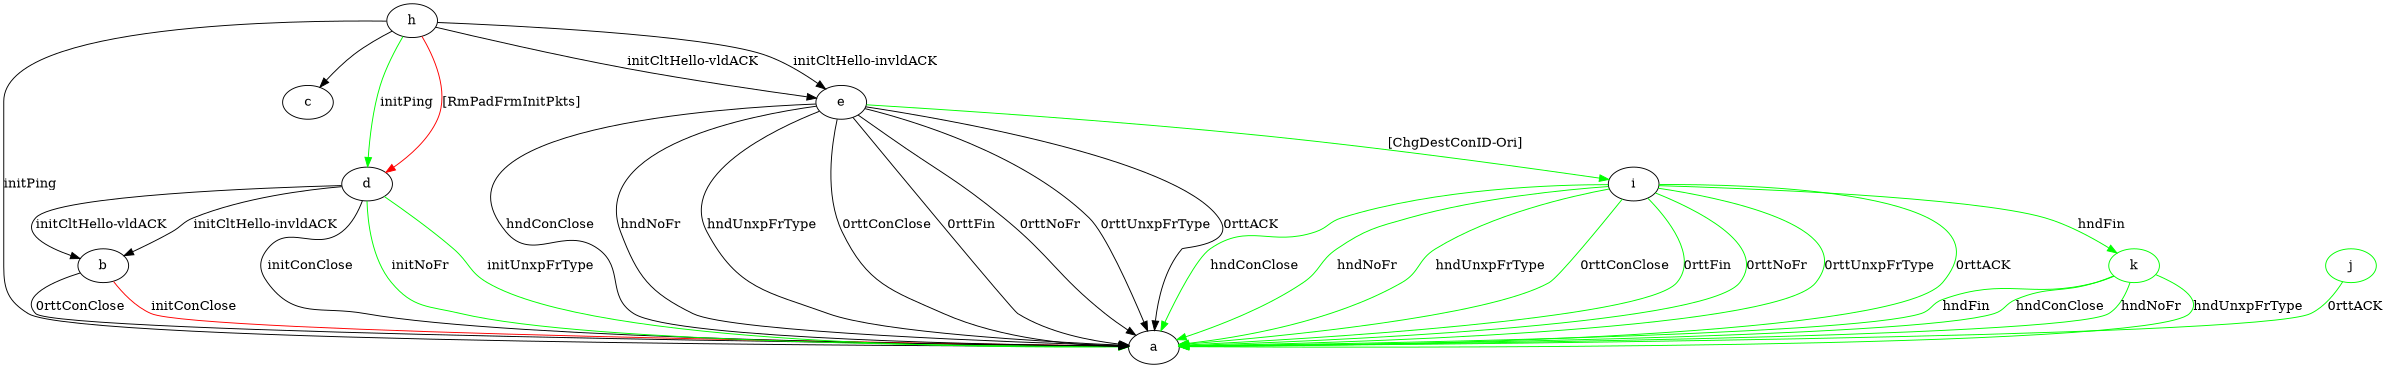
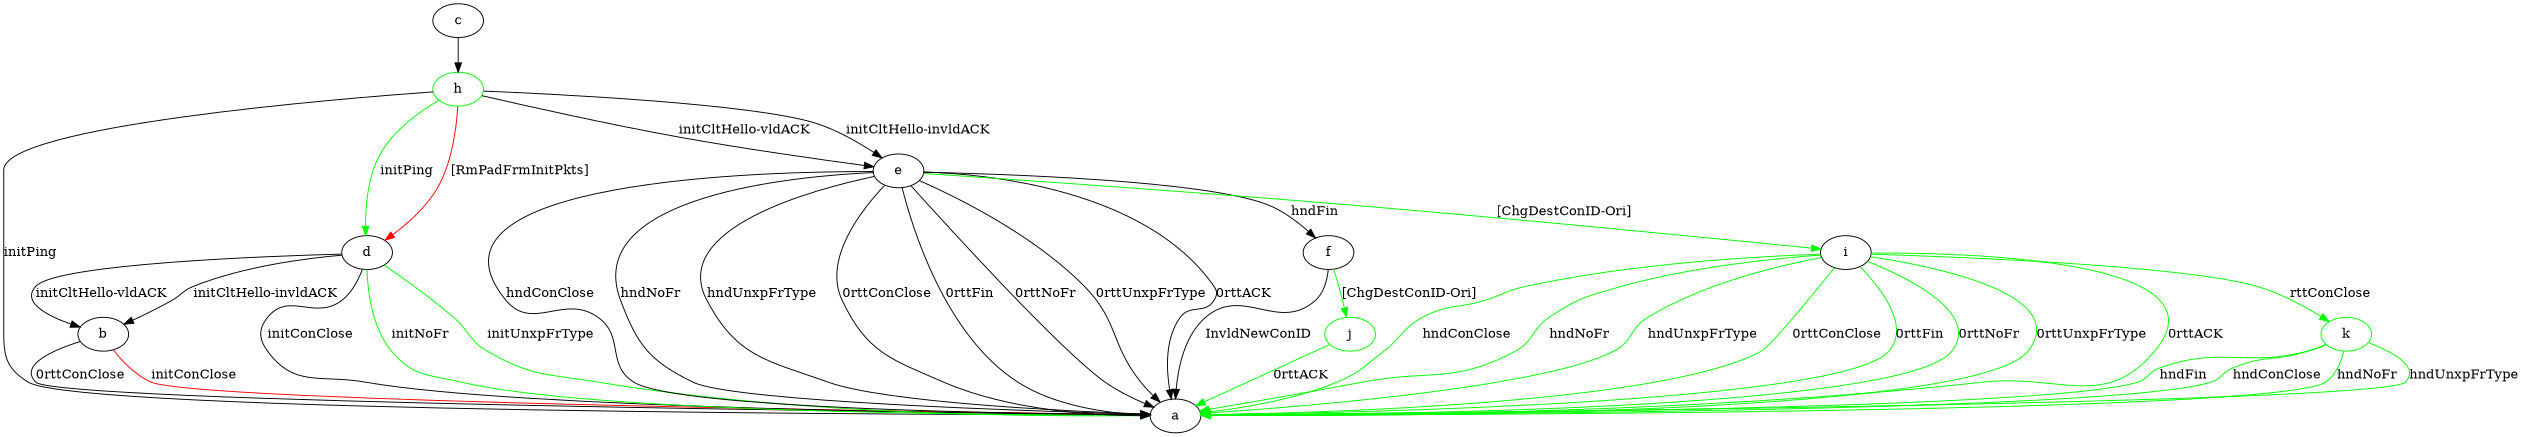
  digraph {
    edge [color=green]
    b
    a
    c
-   h
+   h [color=green]
    d
    e
+   f
    i [color=black]
    j [color=green]
    k [color=green]
    b -> a [label="0rttConClose " color=""]
    b -> a [color=red label="initConClose "]
-   h -> c [color=""]
+   c -> h [color=""]
    h -> a [label="initPing " color=""]
    h -> d [label="initPing "]
    h -> d [color=red label="[RmPadFrmInitPkts] "]
    h -> e [label="initCltHello-vldACK " color=""]
    h -> e [label="initCltHello-invldACK " color=""]
    d -> b [label="initCltHello-vldACK " color=""]
    d -> b [label="initCltHello-invldACK " color=""]
    d -> a [label="initConClose " color=""]
    d -> a [label="initNoFr "]
    d -> a [label="initUnxpFrType "]
    e -> a [label="hndConClose " color=""]
    e -> a [label="hndNoFr " color=""]
    e -> a [label="hndUnxpFrType " color=""]
    e -> a [label="0rttConClose " color=""]
    e -> a [label="0rttFin " color=""]
    e -> a [label="0rttNoFr " color=""]
    e -> a [label="0rttUnxpFrType " color=""]
    e -> a [label="0rttACK " color=""]
+   e -> f [label="hndFin " color=""]
    e -> i [label="[ChgDestConID-Ori] "]
+   f -> a [label="InvldNewConID " color=""]
+   f -> j [label="[ChgDestConID-Ori] "]
    i -> a [label="hndConClose "]
    i -> a [label="hndNoFr "]
    i -> a [label="hndUnxpFrType "]
    i -> a [label="0rttConClose "]
    i -> a [label="0rttFin "]
    i -> a [label="0rttNoFr "]
    i -> a [label="0rttUnxpFrType "]
    i -> a [label="0rttACK "]
-   i -> k [label="hndFin "]
+   i -> k [label="rttConClose "]
    j -> a [label="0rttACK "]
    k -> a [label="hndFin "]
    k -> a [label="hndConClose "]
    k -> a [label="hndNoFr "]
    k -> a [label="hndUnxpFrType "]
  }
